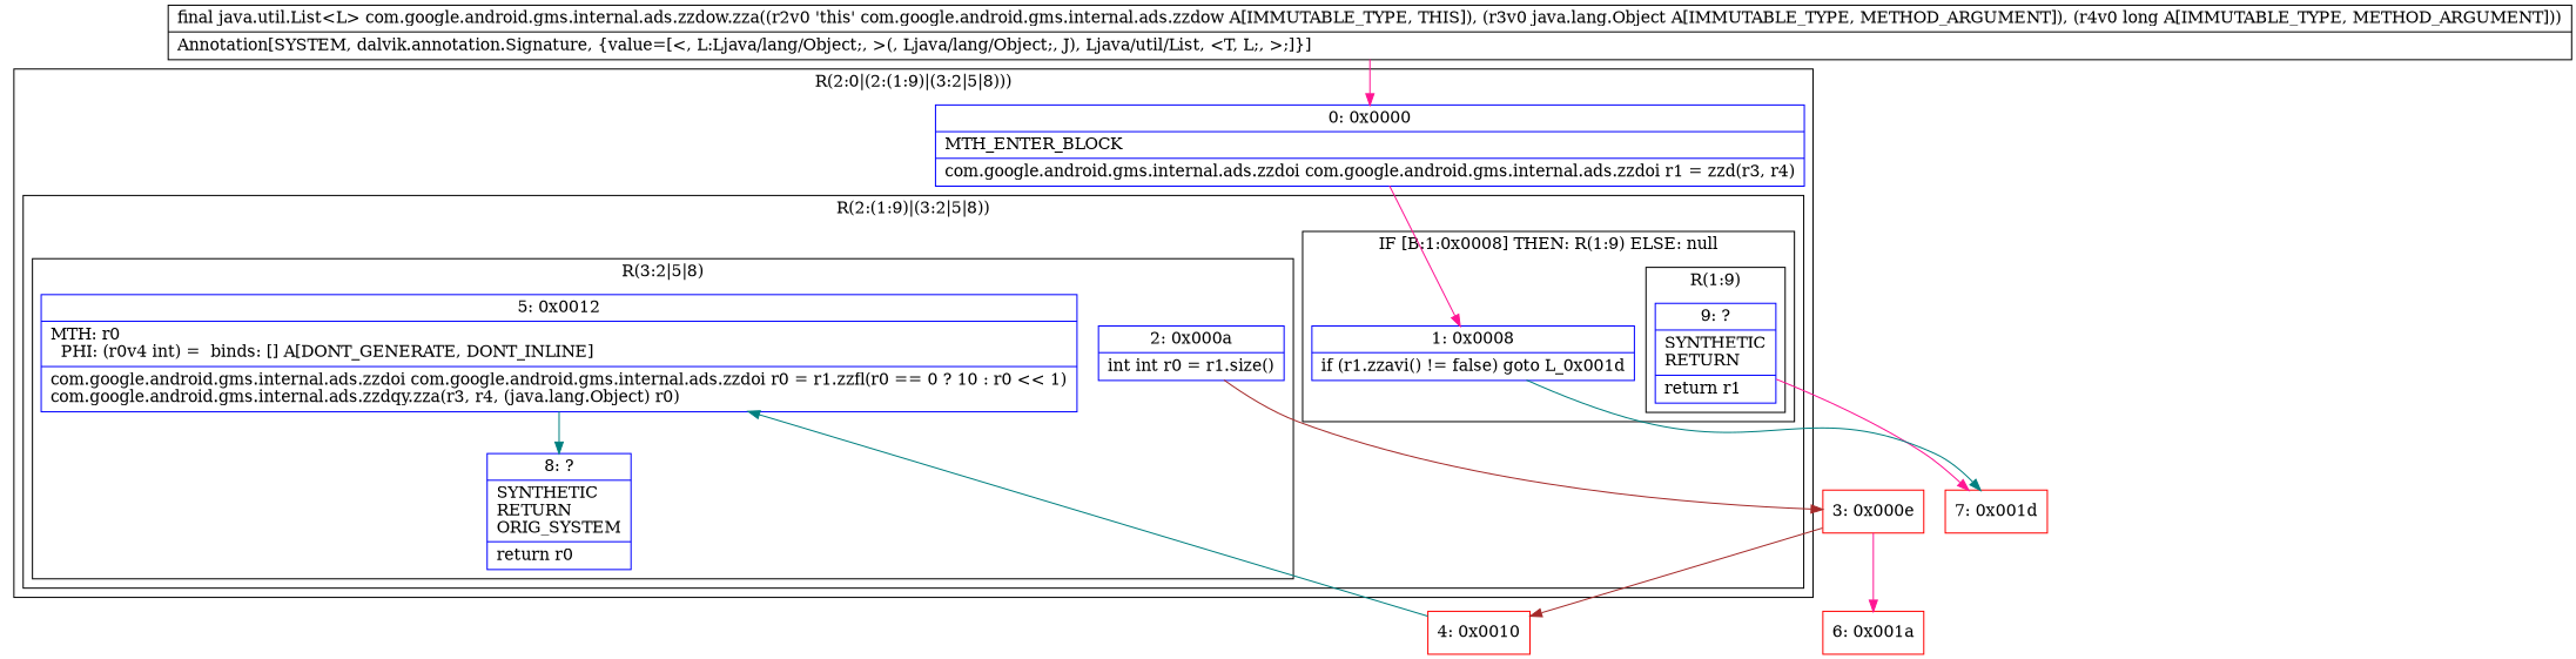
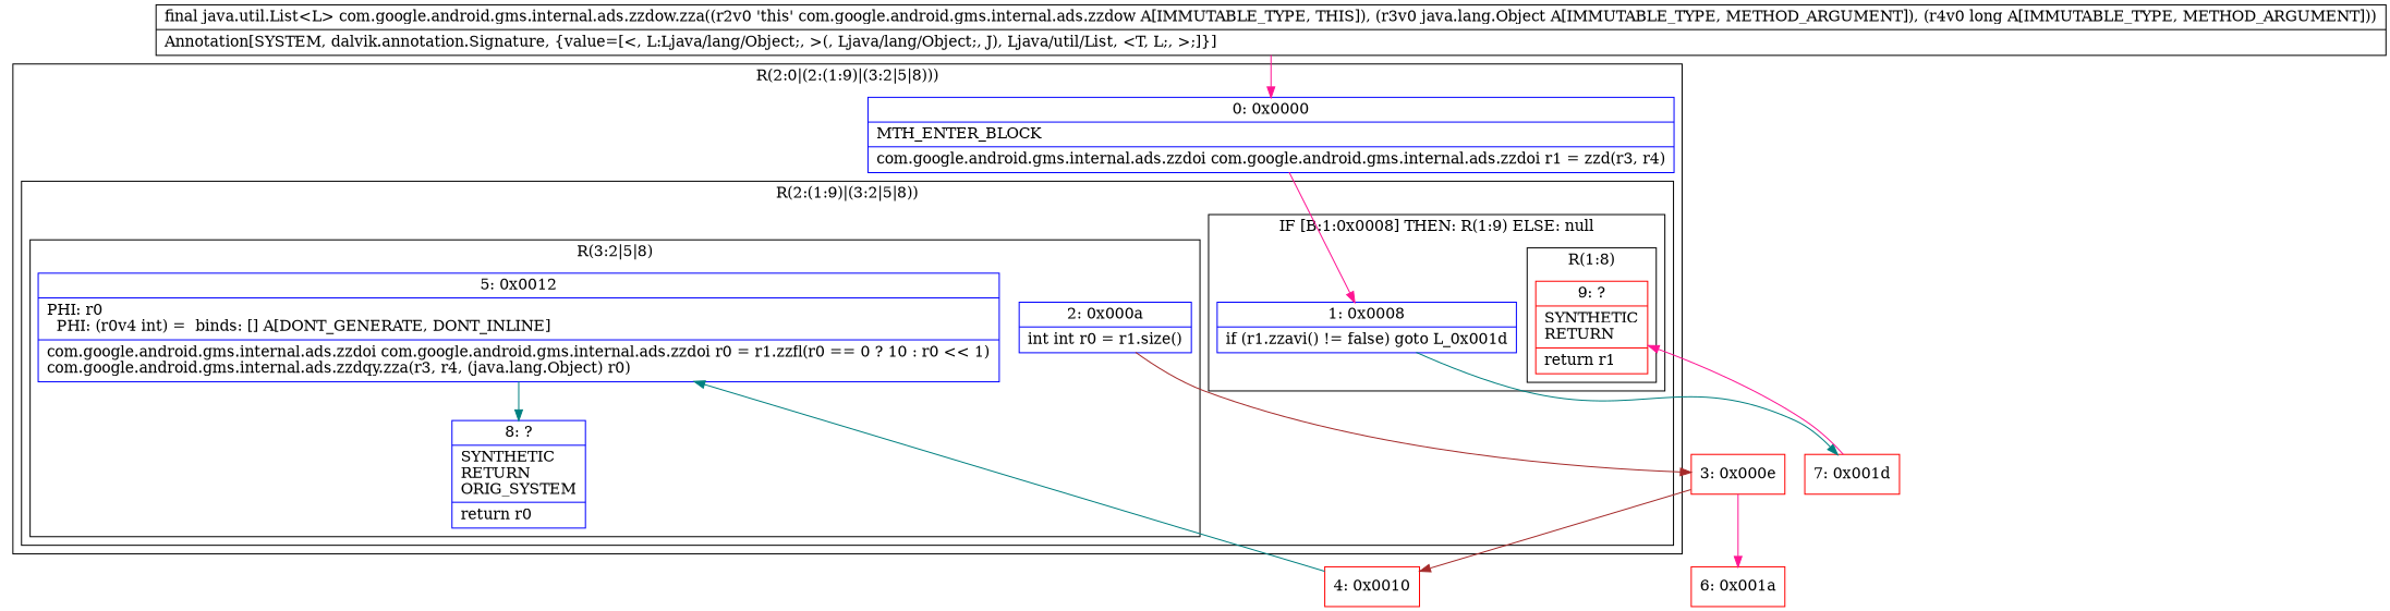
  digraph {
    node [color=blue shape=record]
    edge [color=deeppink]
-   n1 [label="{9\:\ ?|SYNTHETIC\lRETURN\l|return r1\l}"]
+   n1 [color=red label="{9\:\ ?|SYNTHETIC\lRETURN\l|return r1\l}"]
    n2 [label="{1\:\ 0x0008|if (r1.zzavi() != false) goto L_0x001d\l}"]
    n3 [label="{2\:\ 0x000a|int int r0 = r1.size()\l}"]
-   n4 [label="{5\:\ 0x0012|MTH: r0 \l  PHI: (r0v4 int) =  binds: [] A[DONT_GENERATE, DONT_INLINE]\l|com.google.android.gms.internal.ads.zzdoi com.google.android.gms.internal.ads.zzdoi r0 = r1.zzfl(r0 == 0 ? 10 : r0 \<\< 1)\lcom.google.android.gms.internal.ads.zzdqy.zza(r3, r4, (java.lang.Object) r0)\l}"]
+   n4 [label="{5\:\ 0x0012|PHI: r0 \l  PHI: (r0v4 int) =  binds: [] A[DONT_GENERATE, DONT_INLINE]\l|com.google.android.gms.internal.ads.zzdoi com.google.android.gms.internal.ads.zzdoi r0 = r1.zzfl(r0 == 0 ? 10 : r0 \<\< 1)\lcom.google.android.gms.internal.ads.zzdqy.zza(r3, r4, (java.lang.Object) r0)\l}"]
    n5 [label="{8\:\ ?|SYNTHETIC\lRETURN\lORIG_SYSTEM\l|return r0\l}"]
    n6 [label="{0\:\ 0x0000|MTH_ENTER_BLOCK\l|com.google.android.gms.internal.ads.zzdoi com.google.android.gms.internal.ads.zzdoi r1 = zzd(r3, r4)\l}"]
    n7 [color=red label="{7\:\ 0x001d}"]
    n8 [color=red label="{3\:\ 0x000e}"]
    n9 [color=red label="{4\:\ 0x0010}"]
    n10 [color=red label="{6\:\ 0x001a}"]
    n11 [label="{final java.util.List\<L\> com.google.android.gms.internal.ads.zzdow.zza((r2v0 'this' com.google.android.gms.internal.ads.zzdow A[IMMUTABLE_TYPE, THIS]), (r3v0 java.lang.Object A[IMMUTABLE_TYPE, METHOD_ARGUMENT]), (r4v0 long A[IMMUTABLE_TYPE, METHOD_ARGUMENT]))  | Annotation[SYSTEM, dalvik.annotation.Signature, \{value=[\<, L:Ljava\/lang\/Object;, \>(, Ljava\/lang\/Object;, J), Ljava\/util\/List, \<T, L;, \>;]\}]\l}" color=""]
    subgraph cluster_1 {
      label="R(2:0|(2:(1:9)|(3:2|5|8)))"
      n6
      subgraph cluster_2 {
        label="R(2:(1:9)|(3:2|5|8))"
        subgraph cluster_3 {
          label="IF [B:1:0x0008] THEN: R(1:9) ELSE: null"
          n2
          subgraph cluster_4 {
-           label="R(1:9)"
+           label="R(1:8)"
            n1
          }
        }
        subgraph cluster_5 {
          label="R(3:2|5|8)"
          n3
          n4
          n5
        }
      }
    }
    n2 -> n7 [color=teal]
    n3 -> n8 [color=brown]
    n4 -> n5 [color=teal]
    n6 -> n2
-   n1 -> n7
+   n7 -> n1
    n8 -> n9 [color=brown]
    n8 -> n10
    n9 -> n4 [color=teal]
    n11 -> n6
  }
